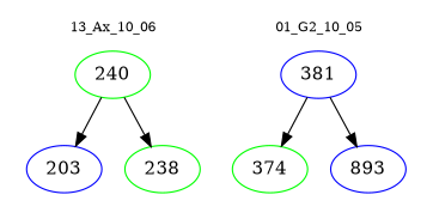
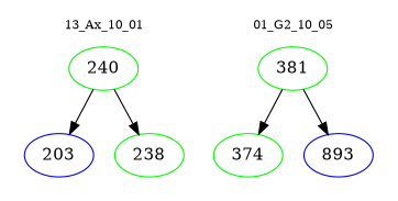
  digraph {
    node [color=green]
    edge [color=black]
    n1 [label=240]
    n2 [color=blue label=203]
    n3 [label=238]
-   n4 [color=blue label=381]
+   n4 [label=381]
    n5 [label=374]
    n6 [color=blue label=893]
    subgraph cluster_1 {
      color=white
      fontsize=10
-     label="13_Ax_10_06"
+     label="13_Ax_10_01"
      n1
      n2
      n3
    }
    subgraph cluster_2 {
      color=white
      fontsize=10
      label="01_G2_10_05"
      n4
      n5
      n6
    }
    n1 -> n2
    n1 -> n3
    n4 -> n5
    n4 -> n6
  }
